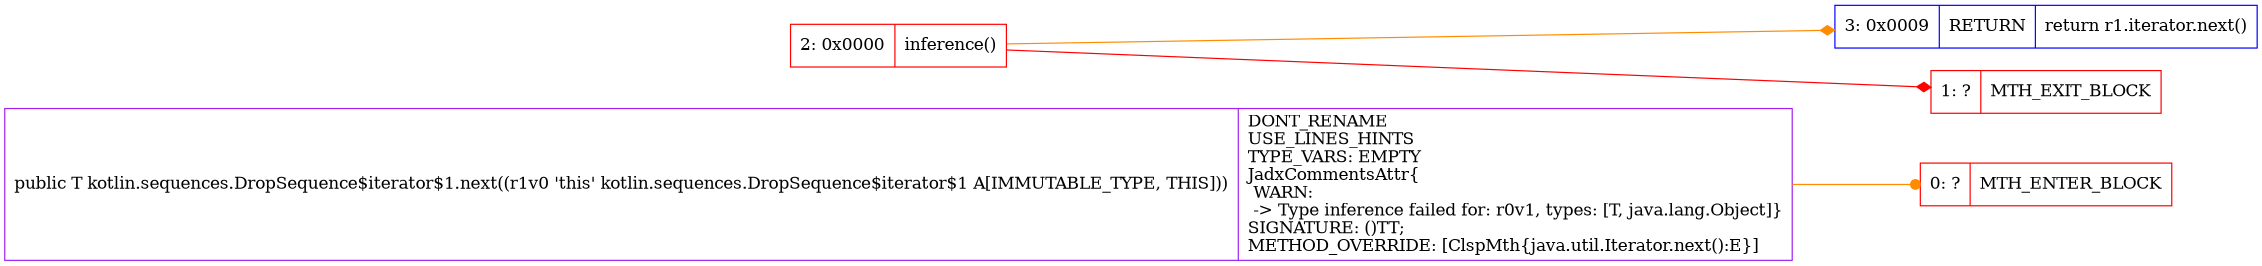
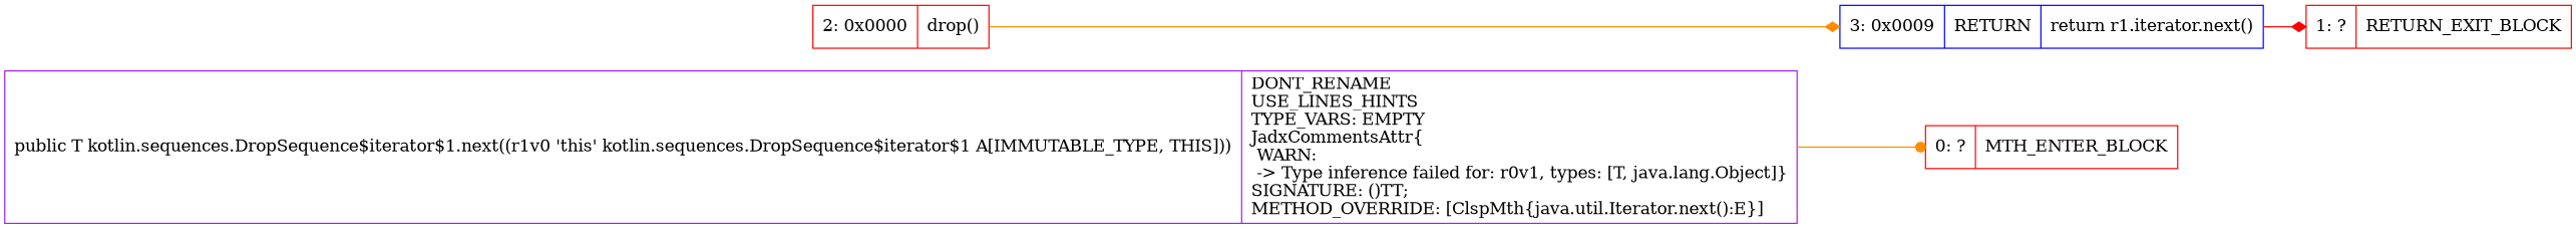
  digraph {
    rankdir=LR
    node [color=red shape=record]
    edge [arrowhead=diamond color=darkorange]
    n1 [label="{0\:\ ?|MTH_ENTER_BLOCK\l}"]
-   n2 [label="{2\:\ 0x0000|inference()\l}"]
+   n2 [label="{2\:\ 0x0000|drop()\l}"]
    n3 [color=blue label="{3\:\ 0x0009|RETURN\l|return r1.iterator.next()\l}"]
-   n4 [label="{1\:\ ?|MTH_EXIT_BLOCK\l}"]
+   n4 [label="{1\:\ ?|RETURN_EXIT_BLOCK\l}"]
    n5 [color=purple label="{public T kotlin.sequences.DropSequence$iterator$1.next((r1v0 'this' kotlin.sequences.DropSequence$iterator$1 A[IMMUTABLE_TYPE, THIS]))  | DONT_RENAME\lUSE_LINES_HINTS\lTYPE_VARS: EMPTY\lJadxCommentsAttr\{\l WARN: \l \-\> Type inference failed for: r0v1, types: [T, java.lang.Object]\}\lSIGNATURE: ()TT;\lMETHOD_OVERRIDE: [ClspMth\{java.util.Iterator.next():E\}]\l}"]
    n2 -> n3
-   n2 -> n4 [color=red]
+   n3 -> n4 [color=red]
    n5 -> n1 [arrowhead=dot]
  }
